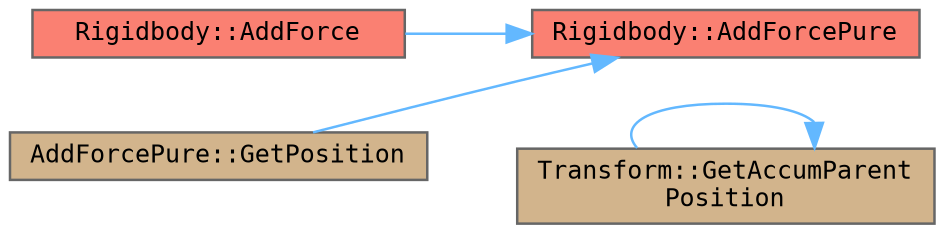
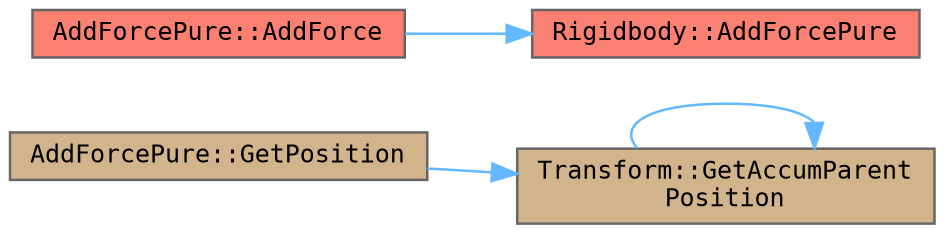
  digraph {
    rankdir=LR
    node [color=grey40 fillcolor=salmon fontname=Terminal fontsize=10 shape=box style=filled]
    edge [color=steelblue1 fontname=Terminal fontsize=10 labelfontname=Helvetica labelfontsize=10 style=solid]
-   n1 [height=0.2 label="Rigidbody::AddForce" width=0.4]
+   n1 [height=0.2 label="AddForcePure::AddForce" width=0.4]
    n2 [height=0.2 label="Rigidbody::AddForcePure" width=0.4]
    n3 [fillcolor=tan height=0.2 label="AddForcePure::GetPosition" width=0.4]
    n4 [fillcolor=tan height=0.2 label="Transform::GetAccumParent\lPosition" width=0.4]
    n1 -> n2
-   n3 -> n2
+   n3 -> n4
    n4 -> n4
  }
